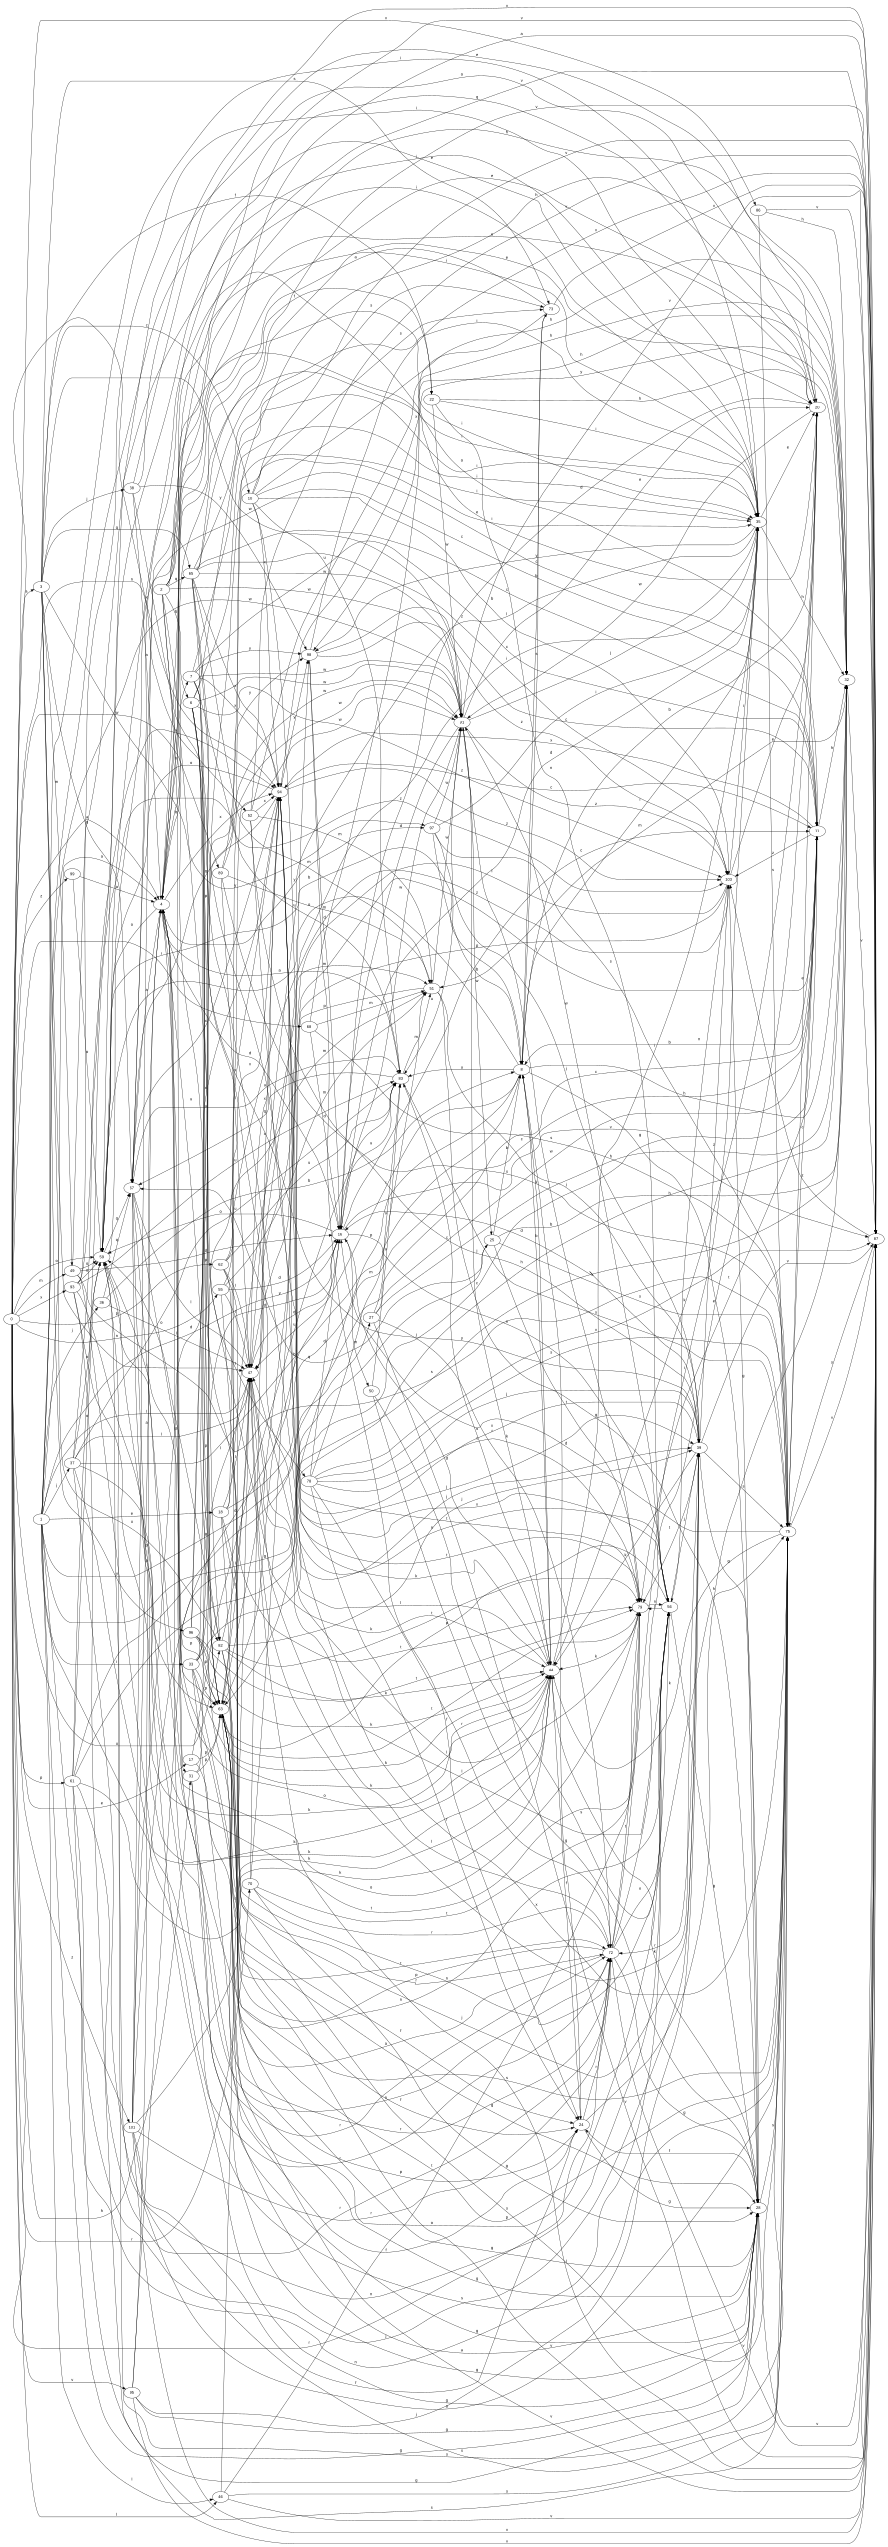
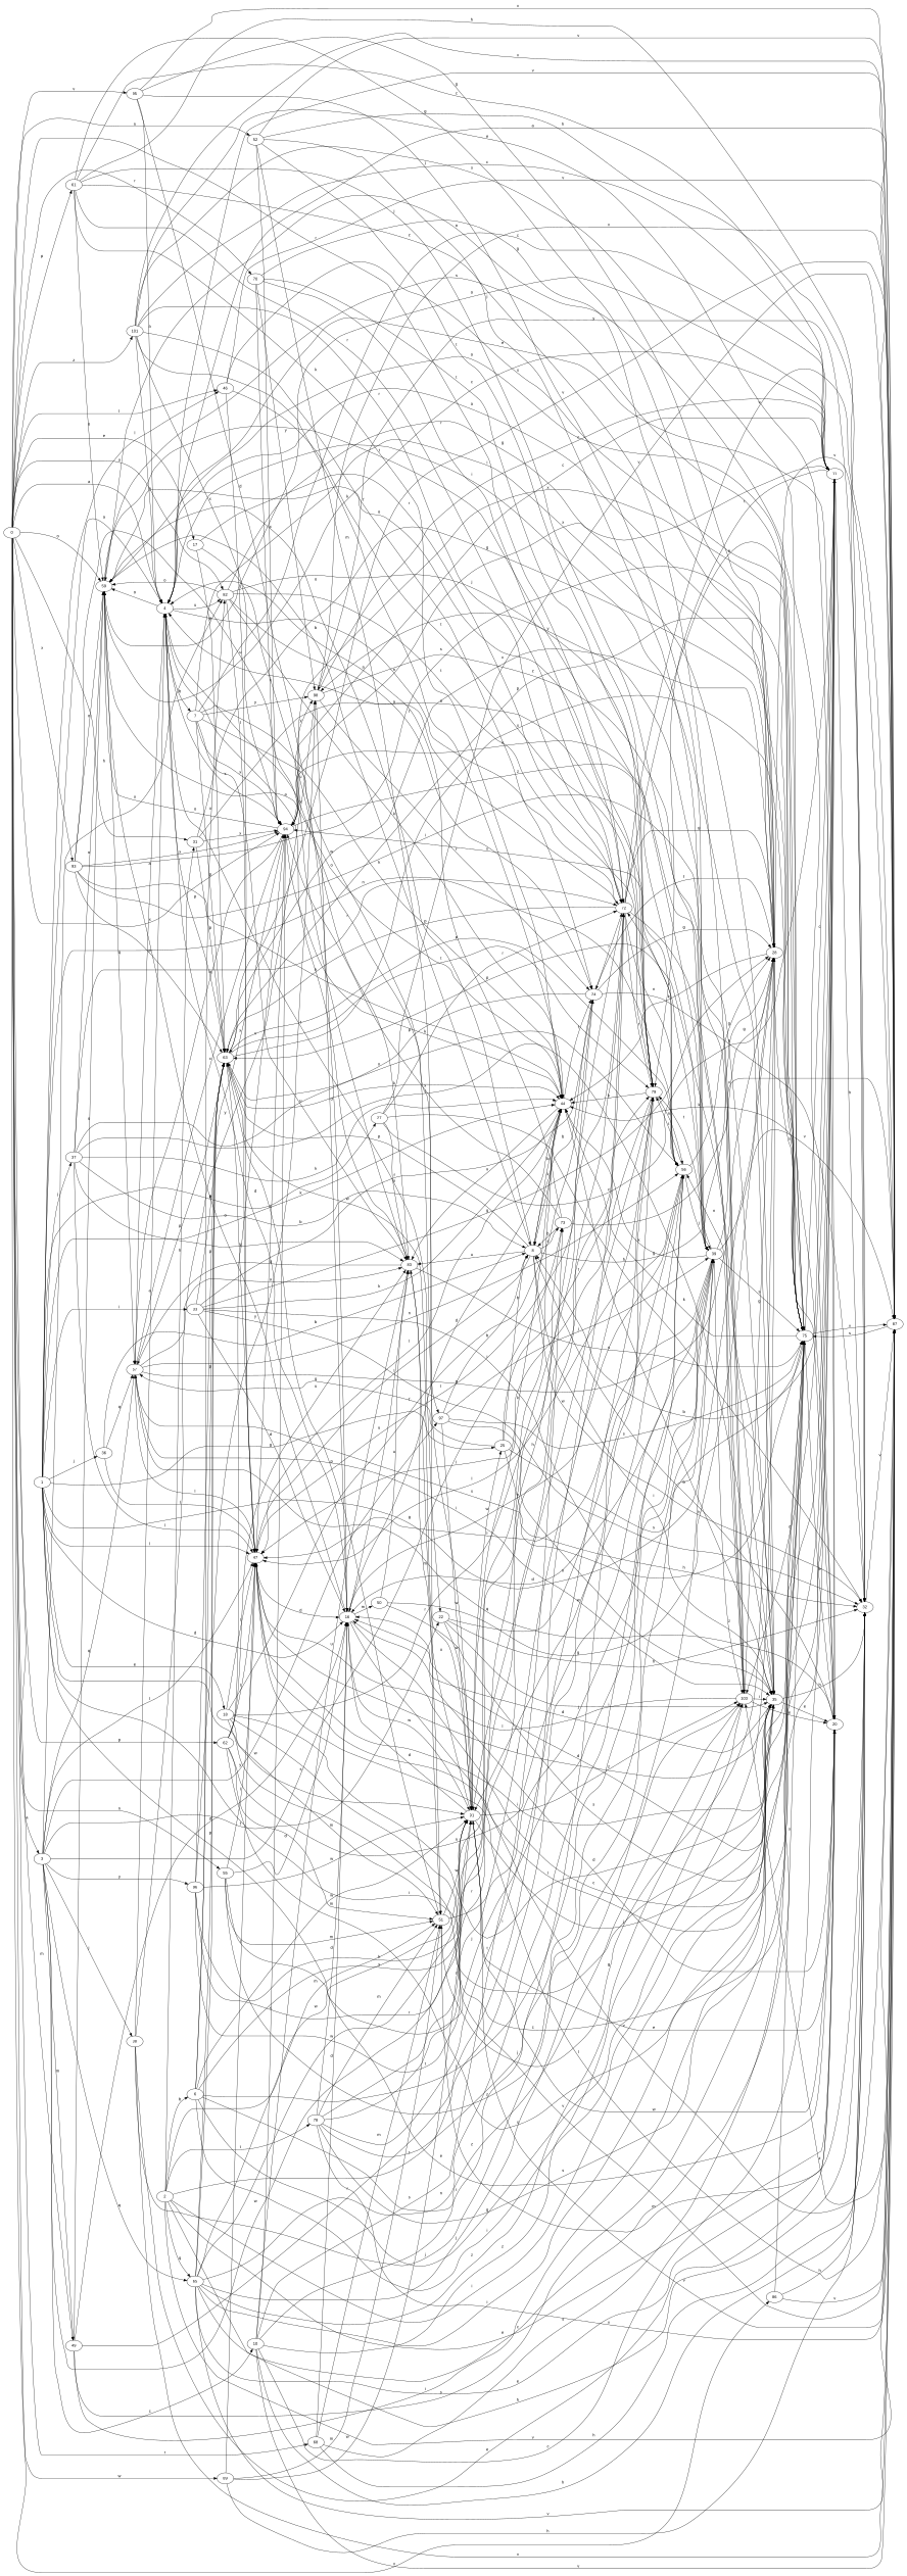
  strict digraph {
    fontname="Liberation Sans"
    rankdir=LR
    node [fontname="Liberation Sans"]
    edge [fontname="Liberation Sans"]
    0
    3
    4
    17
    31
    46
    49
    52
    55
    59
    61
    62
    68
    70
    72
    82
    n17 [label=95]
    86
    89
    93
    94
-   99
    101
    47
    91
    65
    10
    22
    38
    67
    73
    96
    97
    16
    20
    35
    87
    7
    63
    83
    28
    56
    79
    75
    32
    39
    51
    103
    11
    8
    44
    98
    24
    1
    18
    25
    27
    33
    36
    37
    50
    2
    6
    78
    0 -> 3 [label=a]
    0 -> 4 [label=a]
    0 -> 17 [label=e]
    0 -> 31 [label=h]
    0 -> 46 [label=l]
    0 -> 49 [label=m]
    0 -> 52 [label=n]
    0 -> 55 [label=n]
    0 -> 59 [label=o]
    0 -> 61 [label=p]
    0 -> 62 [label=p]
    0 -> 68 [label=r]
    0 -> 70 [label=r]
    0 -> 72 [label=r]
    0 -> 82 [label=u]
    0 -> n17 [label=v]
    0 -> 86 [label=v]
    0 -> 89 [label=w]
    0 -> 93 [label=x]
    0 -> 94 [label=x]
-   0 -> 99 [label=z]
    0 -> 101 [label=z]
    3 -> 49 [label=m]
    3 -> 82 [label=u]
    3 -> 47 [label=l]
    3 -> 91 [label=w]
    3 -> 65 [label=q]
    3 -> 10 [label=c]
    3 -> 22 [label=f]
    3 -> 38 [label=j]
    3 -> 67 [label=q]
    3 -> 73 [label=s]
    3 -> 96 [label=y]
    3 -> 97 [label=y]
    4 -> 59 [label=o]
    4 -> 72 [label=n]
    4 -> 82 [label=u]
    4 -> 94 [label=x]
    4 -> 22 [label=f]
    4 -> 97 [label=y]
    4 -> 16 [label=d]
    4 -> 20 [label=e]
    4 -> 35 [label=i]
    4 -> 87 [label=v]
    4 -> 7 [label=b]
    4 -> 63 [label=p]
    17 -> 72 [label=r]
    17 -> 63 [label=p]
    17 -> 83 [label=u]
    31 -> 94 [label=x]
    31 -> 63 [label=p]
    31 -> 28 [label=g]
    31 -> 56 [label=o]
    46 -> 47 [label=l]
    46 -> 87 [label=v]
    46 -> 79 [label=t]
    46 -> 75 [label=s]
    49 -> 59 [label=o]
    49 -> 72 [label=r]
    49 -> 16 [label=d]
    49 -> 35 [label=i]
    49 -> 75 [label=s]
    52 -> 94 [label=x]
    52 -> 87 [label=v]
    52 -> 79 [label=t]
    52 -> 32 [label=h]
    52 -> 39 [label=j]
    52 -> 51 [label=m]
    55 -> 47 [label=l]
    55 -> 16 [label=d]
    55 -> 39 [label=j]
    55 -> 51 [label=m]
    55 -> 103 [label=z]
    59 -> 67 [label=q]
    59 -> 79 [label=t]
    59 -> 75 [label=s]
    59 -> 11 [label=c]
    59 -> 8 [label=b]
    61 -> 59 [label=o]
    61 -> 72 [label=r]
    61 -> 28 [label=g]
-   61 -> 32 [label=y]
+   61 -> 32 [label=h]
    61 -> 39 [label=j]
    61 -> 103 [label=z]
    61 -> 11 [label=c]
    61 -> 44 [label=k]
    62 -> 94 [label=x]
    62 -> 47 [label=l]
    62 -> 83 [label=u]
    62 -> 56 [label=n]
    62 -> 75 [label=s]
    62 -> 51 [label=m]
    68 -> 16 [label=d]
    68 -> 75 [label=s]
    68 -> 32 [label=h]
    68 -> 51 [label=m]
    70 -> 72 [label=r]
    70 -> 94 [label=x]
    70 -> 28 [label=g]
    70 -> 79 [label=t]
    70 -> 98 [label=y]
    72 -> 4 [label=a]
    72 -> 47 [label=l]
    72 -> 20 [label=e]
    72 -> 35 [label=i]
    72 -> 87 [label=v]
    72 -> 63 [label=p]
    72 -> 28 [label=g]
    72 -> 56 [label=n]
    72 -> 79 [label=t]
    82 -> 59 [label=o]
    82 -> 47 [label=l]
    82 -> 28 [label=g]
    82 -> 79 [label=t]
    82 -> 39 [label=j]
    82 -> 44 [label=k]
    82 -> 24 [label=f]
    n17 -> 4 [label=a]
    n17 -> 16 [label=d]
    n17 -> 87 [label=v]
    n17 -> 28 [label=g]
    n17 -> 39 [label=j]
    86 -> 87 [label=v]
    86 -> 75 [label=s]
    86 -> 32 [label=h]
    89 -> 47 [label=l]
    89 -> 91 [label=w]
-   89 -> 75 [label=s]
    89 -> 32 [label=h]
    89 -> 51 [label=m]
    93 -> 59 [label=o]
    93 -> 94 [label=x]
    93 -> 35 [label=i]
    93 -> 63 [label=p]
    93 -> 83 [label=u]
    93 -> 75 [label=s]
    93 -> 44 [label=k]
    94 -> 59 [label=o]
    94 -> 67 [label=q]
    94 -> 103 [label=z]
    94 -> 11 [label=c]
    94 -> 44 [label=k]
    94 -> 98 [label=y]
-   99 -> 4 [label=a]
-   99 -> 59 [label=o]
    101 -> 4 [label=a]
    101 -> 72 [label=r]
    101 -> 94 [label=x]
    101 -> 20 [label=e]
    101 -> 87 [label=v]
    101 -> 75 [label=s]
    101 -> 11 [label=c]
    101 -> 44 [label=k]
    101 -> 24 [label=f]
    47 -> 94 [label=x]
    47 -> 16 [label=d]
    47 -> 35 [label=i]
    91 -> 16 [label=d]
    91 -> 20 [label=e]
    91 -> 35 [label=j]
    91 -> 87 [label=v]
    91 -> 83 [label=u]
    91 -> 103 [label=z]
    91 -> 44 [label=k]
    91 -> 25 [label=w]
    65 -> 94 [label=x]
    65 -> 91 [label=w]
    65 -> 20 [label=e]
    65 -> 35 [label=i]
    65 -> 87 [label=v]
    65 -> 63 [label=p]
    65 -> 56 [label=n]
    65 -> 39 [label=j]
    65 -> 51 [label=m]
    65 -> 103 [label=z]
    65 -> 11 [label=c]
    10 -> 94 [label=x]
    10 -> 73 [label=s]
    10 -> 87 [label=v]
    10 -> 83 [label=u]
    10 -> 79 [label=t]
    10 -> 32 [label=h]
-   10 -> 103 [label=b]
+   10 -> 103 [label=z]
    10 -> 11 [label=c]
    22 -> 91 [label=w]
    22 -> 35 [label=i]
    22 -> 56 [label=n]
    22 -> 32 [label=h]
    38 -> 4 [label=a]
    38 -> 20 [label=e]
    38 -> 87 [label=v]
    38 -> 39 [label=j]
    38 -> 98 [label=y]
    67 -> 4 [label=a]
    67 -> 94 [label=x]
    67 -> 47 [label=l]
    67 -> 35 [label=i]
    67 -> 63 [label=p]
    67 -> 83 [label=u]
    67 -> 28 [label=g]
    67 -> 56 [label=n]
    67 -> 75 [label=s]
    73 -> 4 [label=a]
    73 -> 94 [label=x]
    73 -> 87 [label=v]
    73 -> 8 [label=b]
    96 -> 72 [label=r]
    96 -> 91 [label=w]
    96 -> 63 [label=p]
    96 -> 79 [label=t]
    96 -> 44 [label=k]
    96 -> 98 [label=y]
    97 -> 91 [label=w]
    97 -> 35 [label=i]
    97 -> 75 [label=s]
    97 -> 39 [label=j]
    97 -> 8 [label=b]
    16 -> 59 [label=o]
    16 -> 91 [label=w]
    16 -> 87 [label=v]
    16 -> 83 [label=u]
    16 -> 56 [label=n]
    16 -> 11 [label=c]
    16 -> 50 [label=m]
    20 -> 59 [label=o]
    20 -> 91 [label=w]
    20 -> 67 [label=q]
    20 -> 16 [label=d]
    20 -> 8 [label=b]
    20 -> 44 [label=k]
    35 -> 47 [label=l]
    35 -> 16 [label=d]
    35 -> 20 [label=e]
    35 -> 32 [label=h]
    35 -> 98 [label=y]
    87 -> 4 [label=a]
    87 -> 47 [label=l]
    87 -> 75 [label=s]
    87 -> 103 [label=z]
    7 -> 94 [label=x]
    7 -> 91 [label=w]
    7 -> 35 [label=i]
    7 -> 63 [label=p]
    7 -> 83 [label=u]
    7 -> 11 [label=c]
    7 -> 44 [label=k]
    7 -> 98 [label=y]
    63 -> 47 [label=l]
    63 -> 91 [label=w]
    63 -> 87 [label=v]
-   63 -> 28 [label=g]
+   63 -> 28 [label=x]
    63 -> 79 [label=t]
    63 -> 75 [label=s]
    63 -> 44 [label=k]
    83 -> 4 [label=a]
    83 -> 67 [label=q]
    83 -> 75 [label=s]
    83 -> 51 [label=m]
    28 -> 4 [label=a]
    28 -> 87 [label=v]
    28 -> 75 [label=s]
    28 -> 44 [label=k]
    28 -> 24 [label=f]
    56 -> 94 [label=x]
    56 -> 47 [label=l]
    56 -> 91 [label=w]
    56 -> 63 [label=p]
    56 -> 28 [label=g]
    56 -> 79 [label=t]
    56 -> 39 [label=j]
    79 -> 59 [label=o]
    79 -> 47 [label=l]
    79 -> 91 [label=w]
    79 -> 56 [label=n]
    79 -> 44 [label=k]
    75 -> 59 [label=o]
    75 -> 94 [label=x]
    75 -> 16 [label=d]
    75 -> 20 [label=e]
    75 -> 87 [label=v]
    75 -> 63 [label=p]
    75 -> 11 [label=c]
    75 -> 44 [label=k]
    32 -> 87 [label=v]
    32 -> 51 [label=m]
    32 -> 98 [label=y]
    39 -> 72 [label=r]
    39 -> 94 [label=x]
    39 -> 47 [label=l]
    39 -> 16 [label=d]
    39 -> 87 [label=v]
    39 -> 28 [label=g]
    39 -> 79 [label=t]
    39 -> 75 [label=s]
    39 -> 103 [label=z]
    39 -> 44 [label=k]
    51 -> 91 [label=w]
    51 -> 63 [label=p]
    51 -> 28 [label=g]
    51 -> 39 [label=j]
    103 -> 47 [label=l]
    103 -> 20 [label=e]
    103 -> 35 [label=i]
    103 -> 63 [label=p]
    103 -> 28 [label=g]
    103 -> 56 [label=n]
    11 -> 59 [label=o]
    11 -> 94 [label=x]
    11 -> 47 [label=l]
    11 -> 79 [label=t]
    11 -> 32 [label=h]
    11 -> 103 [label=z]
    11 -> 8 [label=b]
    8 -> 59 [label=o]
    8 -> 47 [label=l]
    8 -> 73 [label=s]
    8 -> 35 [label=i]
    8 -> 63 [label=p]
    8 -> 83 [label=u]
    8 -> 28 [label=g]
    8 -> 32 [label=h]
    8 -> 44 [label=k]
    44 -> 59 [label=o]
    44 -> 47 [label=l]
    44 -> 16 [label=d]
    44 -> 35 [label=i]
    44 -> 83 [label=u]
    44 -> 8 [label=b]
    44 -> 24 [label=f]
    98 -> 16 [label=d]
    98 -> 87 [label=v]
    98 -> 103 [label=z]
    98 -> 11 [label=c]
    98 -> 24 [label=f]
    24 -> 72 [label=r]
    24 -> 63 [label=p]
    24 -> 28 [label=g]
    24 -> 32 [label=h]
    24 -> 8 [label=b]
    1 -> 4 [label=a]
    1 -> 46 [label=l]
    1 -> 47 [label=l]
    1 -> 91 [label=w]
    1 -> 16 [label=d]
    1 -> 20 [label=e]
    1 -> 35 [label=i]
    1 -> 28 [label=g]
    1 -> 56 [label=n]
    1 -> 44 [label=k]
    1 -> 18 [label=e]
    1 -> 25 [label=g]
    1 -> 27 [label=g]
    1 -> 33 [label=i]
    1 -> 36 [label=j]
    1 -> 37 [label=j]
    18 -> 72 [label=r]
    18 -> 47 [label=l]
    18 -> 35 [label=i]
    18 -> 87 [label=v]
    18 -> 51 [label=m]
    18 -> 11 [label=c]
    18 -> 24 [label=f]
    25 -> 67 [label=q]
    25 -> 79 [label=t]
    25 -> 75 [label=s]
    25 -> 32 [label=h]
    25 -> 8 [label=b]
    27 -> 72 [label=r]
    27 -> 87 [label=v]
    27 -> 83 [label=u]
    27 -> 32 [label=h]
    27 -> 11 [label=c]
-   33 -> 47 [label=l]
    33 -> 16 [label=d]
    33 -> 35 [label=i]
    33 -> 63 [label=p]
    33 -> 28 [label=g]
    33 -> 32 [label=h]
    33 -> 44 [label=k]
    33 -> 24 [label=f]
    36 -> 47 [label=l]
    36 -> 67 [label=q]
    36 -> 8 [label=b]
    37 -> 59 [label=o]
    37 -> 72 [label=r]
    37 -> 47 [label=l]
    37 -> 35 [label=i]
    37 -> 83 [label=u]
    37 -> 56 [label=n]
    37 -> 8 [label=b]
    37 -> 44 [label=k]
    50 -> 83 [label=u]
    50 -> 28 [label=g]
    50 -> 75 [label=s]
    2 -> 31 [label=h]
    2 -> 91 [label=w]
    2 -> 65 [label=q]
    2 -> 20 [label=e]
    2 -> 35 [label=i]
    2 -> 87 [label=v]
    2 -> 79 [label=t]
    2 -> 32 [label=h]
    2 -> 6 [label=b]
    2 -> 78 [label=t]
    6 -> 82 [label=u]
    6 -> 91 [label=w]
    6 -> 73 [label=s]
    6 -> 35 [label=i]
    6 -> 63 [label=p]
    6 -> 28 [label=g]
    6 -> 39 [label=j]
    6 -> 103 [label=z]
    78 -> 72 [label=r]
    78 -> 16 [label=d]
    78 -> 87 [label=v]
    78 -> 79 [label=t]
    78 -> 75 [label=s]
    78 -> 39 [label=j]
    78 -> 51 [label=m]
    78 -> 24 [label=f]
  }
